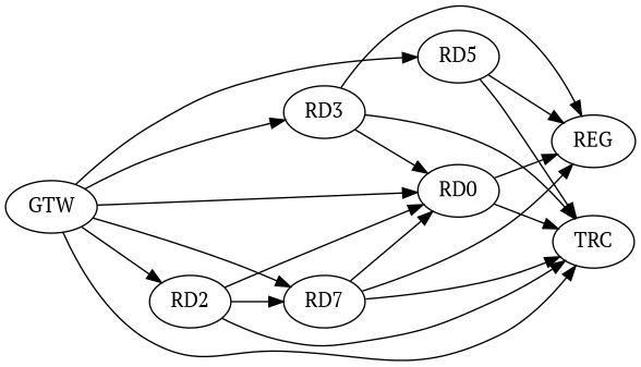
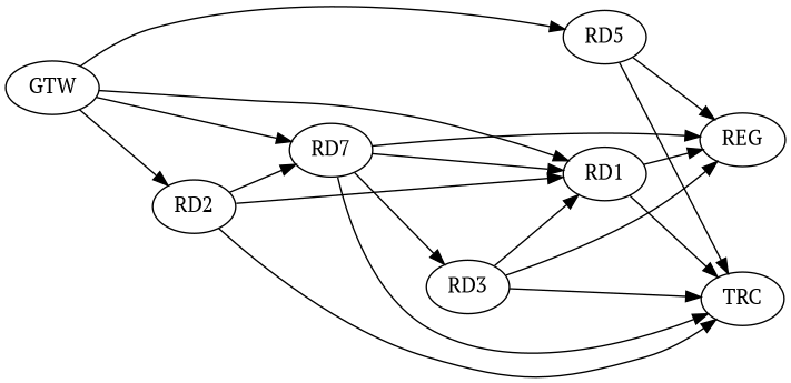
  strict digraph {
    fontname="PT Serif"
    rankdir=LR
    node [fontname="PT Serif"]
    edge [fontname="PT Serif"]
-   n1 [label=RD0]
+   n1 [label=RD1]
    n2 [label=REG]
    n3 [label=TRC]
    n4 [label=RD2]
    n5 [label=RD7]
    n6 [label=RD3]
    n7 [label=RD5]
    n8 [label=GTW]
    n1 -> n2
    n1 -> n3
    n4 -> n1
    n4 -> n3
    n4 -> n5
    n5 -> n1
    n5 -> n2
    n5 -> n3
    n6 -> n1
    n6 -> n2
    n6 -> n3
    n7 -> n2
    n7 -> n3
    n8 -> n1
-   n8 -> n3
    n8 -> n4
    n8 -> n5
-   n8 -> n6
+   n5 -> n6
    n8 -> n7
  }
